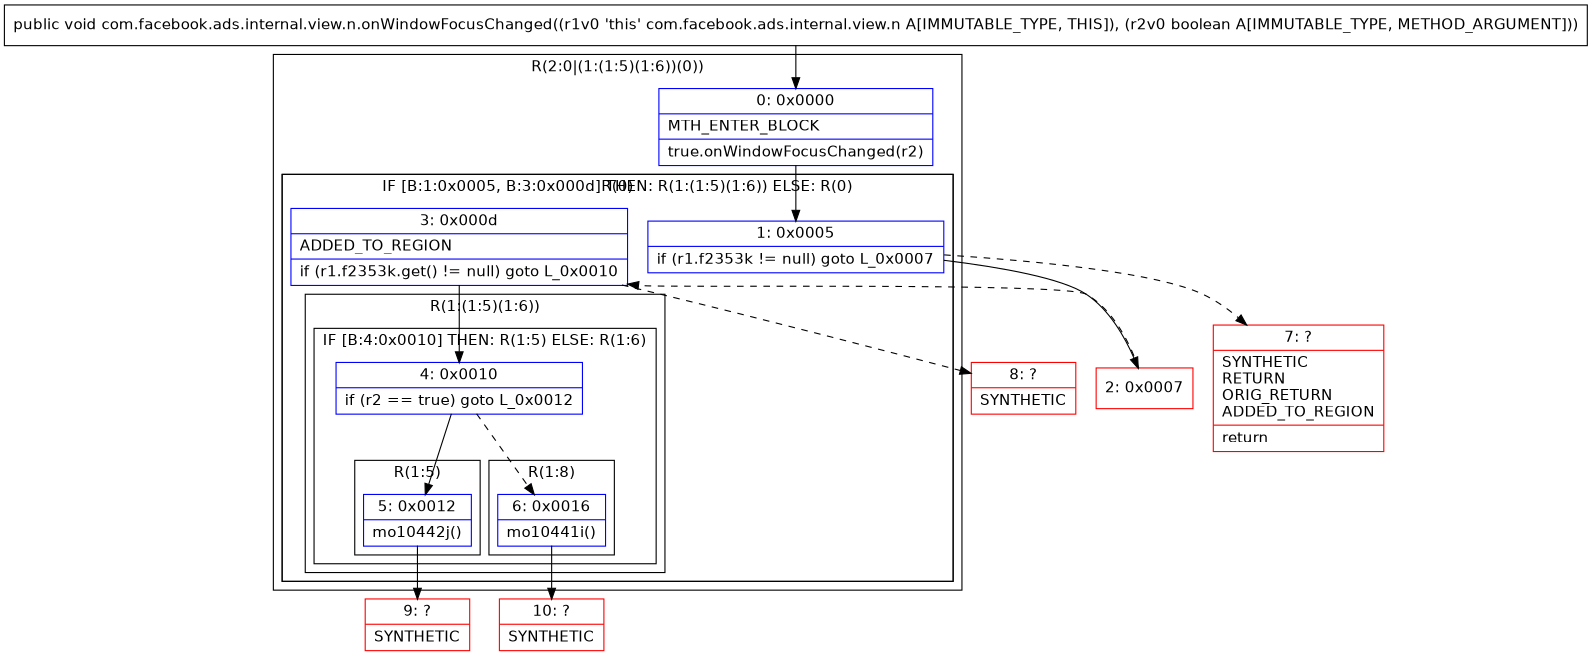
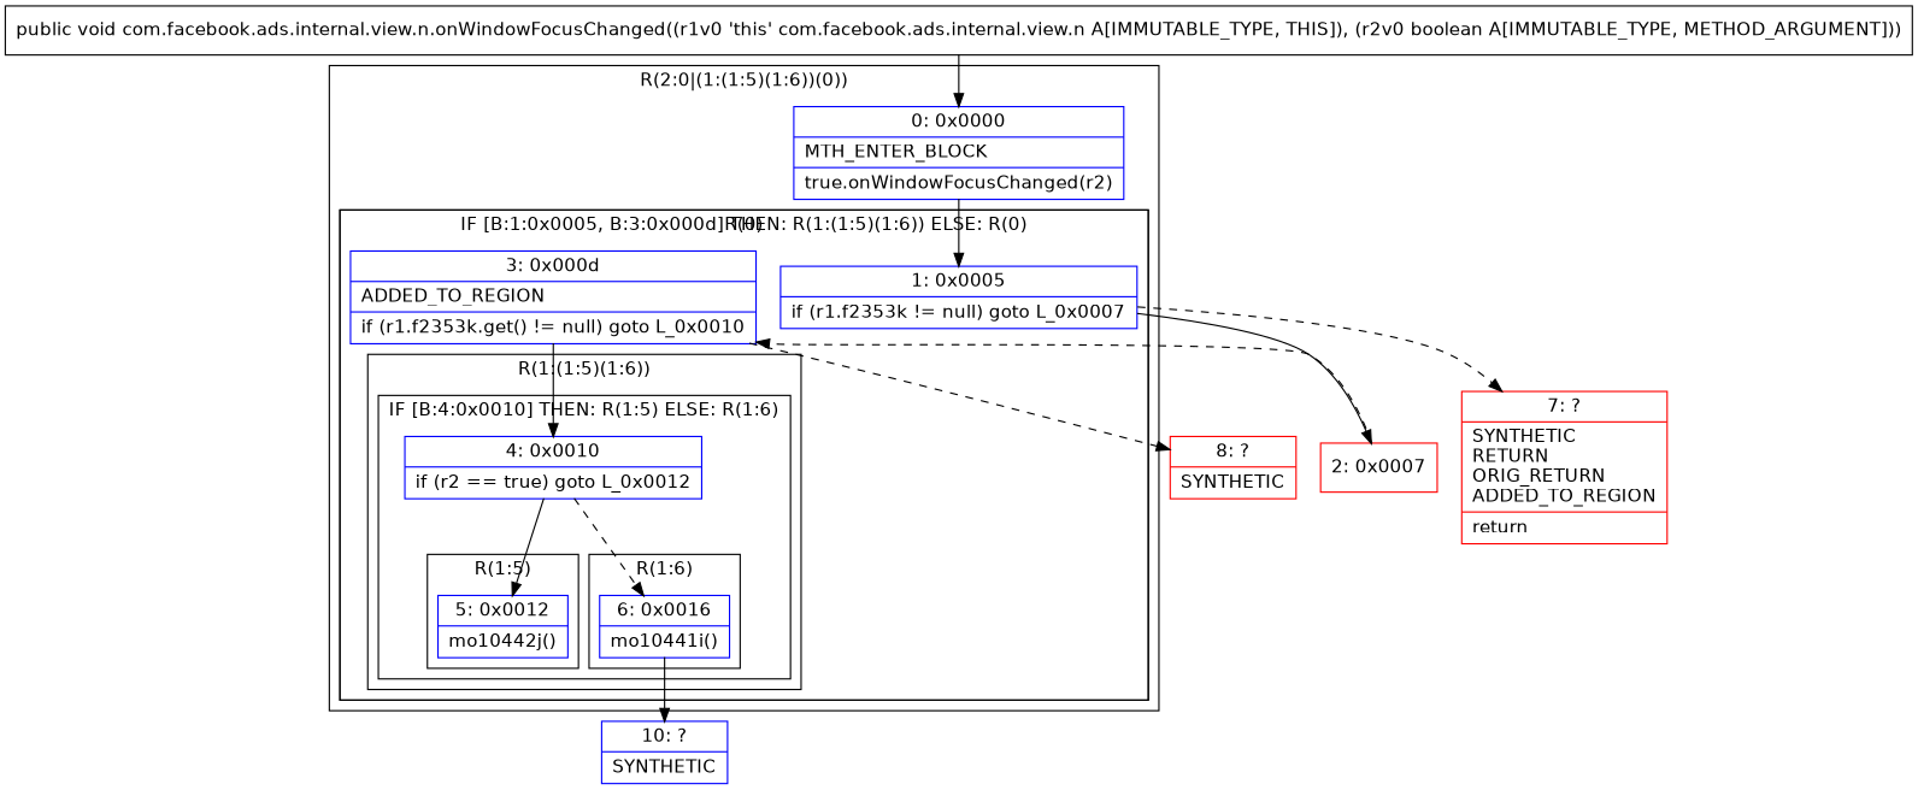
  digraph {
    fontname="DejaVu Sans"
    node [color=blue fontname="DejaVu Sans" shape=record]
    edge [fontname="DejaVu Sans"]
    n1 [label="{5\:\ 0x0012|mo10442j()\l}"]
    n2 [label="{6\:\ 0x0016|mo10441i()\l}"]
    n3 [label="{4\:\ 0x0010|if (r2 == true) goto L_0x0012\l}"]
    n4 [label="{1\:\ 0x0005|if (r1.f2353k != null) goto L_0x0007\l}"]
    n5 [label="{3\:\ 0x000d|ADDED_TO_REGION\l|if (r1.f2353k.get() != null) goto L_0x0010\l}"]
    n6 [label="{0\:\ 0x0000|MTH_ENTER_BLOCK\l|true.onWindowFocusChanged(r2)\l}"]
-   n7 [color=red label="{9\:\ ?|SYNTHETIC\l}"]
-   n8 [color=red label="{10\:\ ?|SYNTHETIC\l}"]
+   n8 [label="{10\:\ ?|SYNTHETIC\l}"]
    n9 [color=red label="{2\:\ 0x0007}"]
    n10 [color=red label="{7\:\ ?|SYNTHETIC\lRETURN\lORIG_RETURN\lADDED_TO_REGION\l|return\l}"]
    n11 [color=red label="{8\:\ ?|SYNTHETIC\l}"]
    n12 [label="{public void com.facebook.ads.internal.view.n.onWindowFocusChanged((r1v0 'this' com.facebook.ads.internal.view.n A[IMMUTABLE_TYPE, THIS]), (r2v0 boolean A[IMMUTABLE_TYPE, METHOD_ARGUMENT])) }" color=""]
    subgraph cluster_1 {
      label="R(2:0|(1:(1:5)(1:6))(0))"
      n6
      subgraph cluster_2 {
        label="IF [B:1:0x0005, B:3:0x000d] THEN: R(1:(1:5)(1:6)) ELSE: R(0)"
        n4
        n5
        subgraph cluster_3 {
          label="R(1:(1:5)(1:6))"
          subgraph cluster_4 {
            label="IF [B:4:0x0010] THEN: R(1:5) ELSE: R(1:6)"
            n3
            subgraph cluster_5 {
              label="R(1:5)"
              n1
            }
            subgraph cluster_6 {
-             label="R(1:8)"
+             label="R(1:6)"
              n2
            }
          }
        }
        subgraph cluster_7 {
          label="R(0)"
        }
      }
    }
-   n1 -> n7
    n2 -> n8
    n3 -> n1
    n3 -> n2 [style=dashed]
    n4 -> n9
    n4 -> n10 [style=dashed]
    n5 -> n3
    n5 -> n11 [style=dashed]
    n6 -> n4
    n9 -> n5 [style=dashed]
    n12 -> n6
  }
